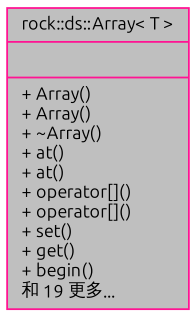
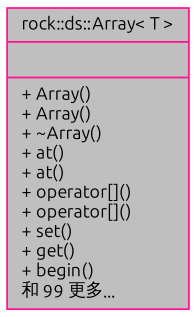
  digraph {
    fontname=Ubuntu
-   n1 [color=deeppink fillcolor=grey75 fontcolor=black fontname=Ubuntu fontsize=10 height=0.2 label="{rock::ds::Array\< T \>\n||+ Array()\l+ Array()\l+ ~Array()\l+ at()\l+ at()\l+ operator[]()\l+ operator[]()\l+ set()\l+ get()\l+ begin()\l和 19 更多...\l}" shape=record style=filled width=0.4]
+   n1 [color=deeppink fillcolor=grey75 fontcolor=black fontname=Ubuntu fontsize=10 height=0.2 label="{rock::ds::Array\< T \>\n||+ Array()\l+ Array()\l+ ~Array()\l+ at()\l+ at()\l+ operator[]()\l+ operator[]()\l+ set()\l+ get()\l+ begin()\l和 99 更多...\l}" shape=record style=filled width=0.4]
  }
